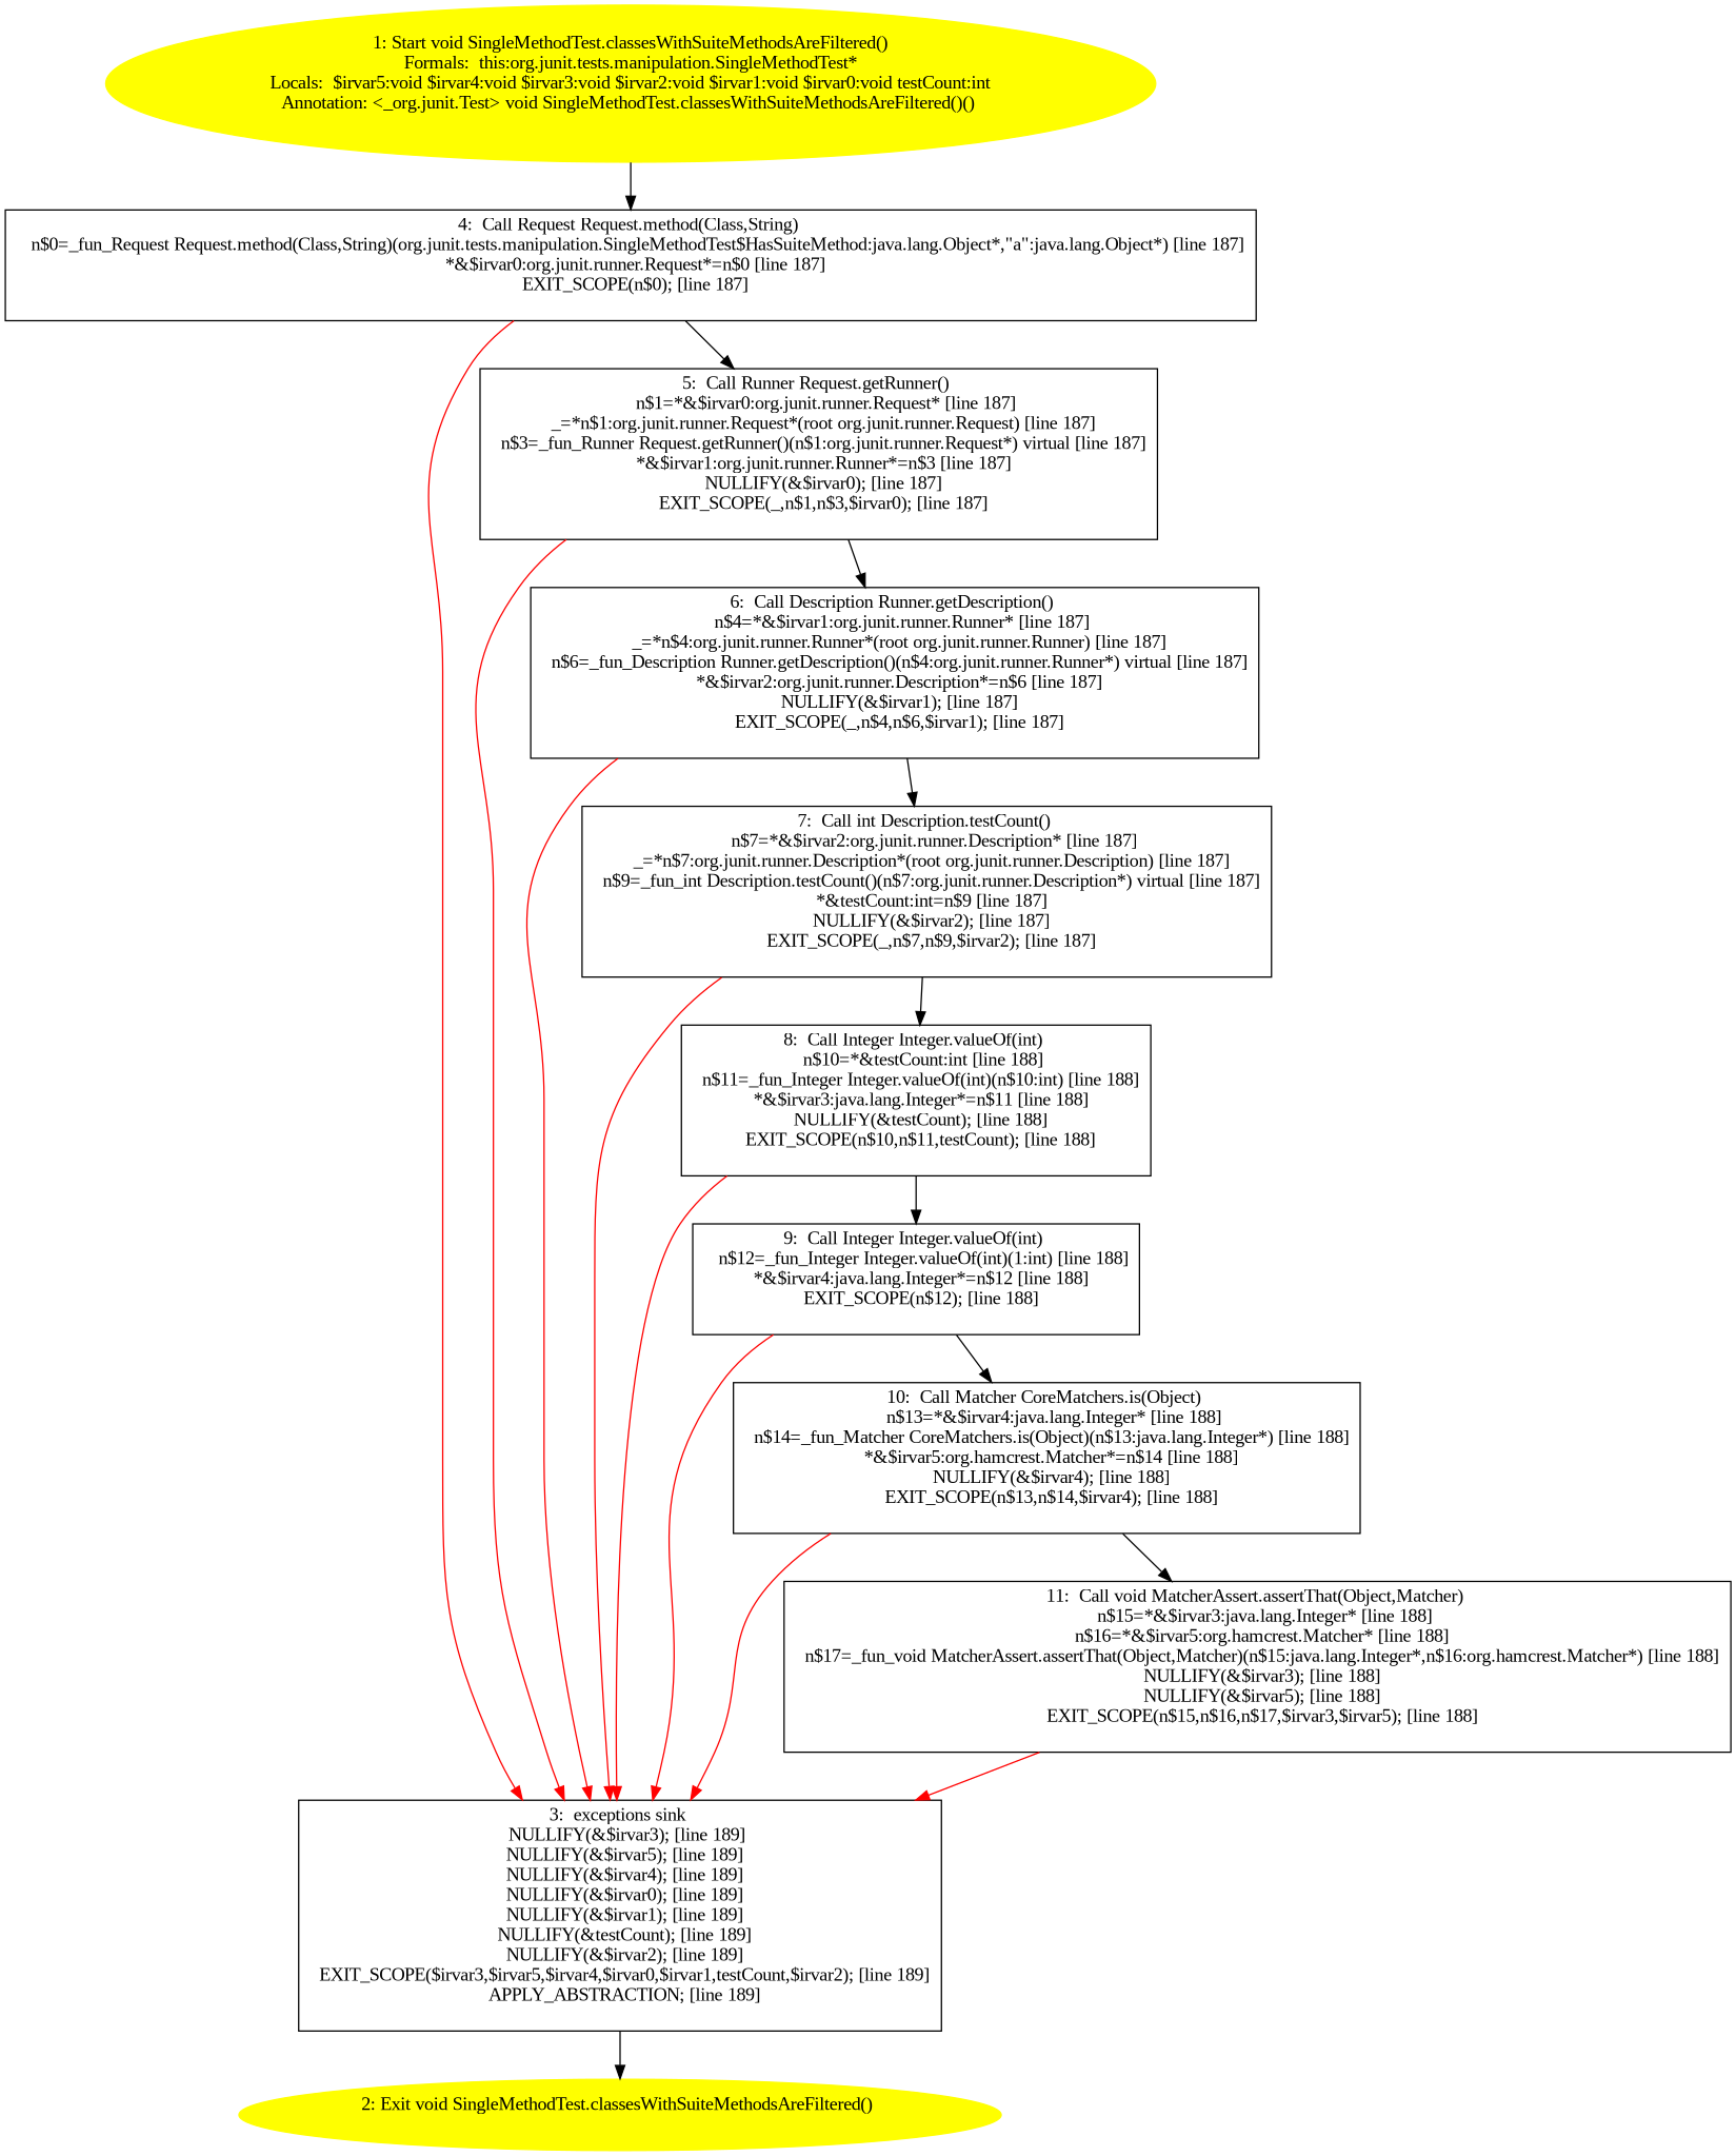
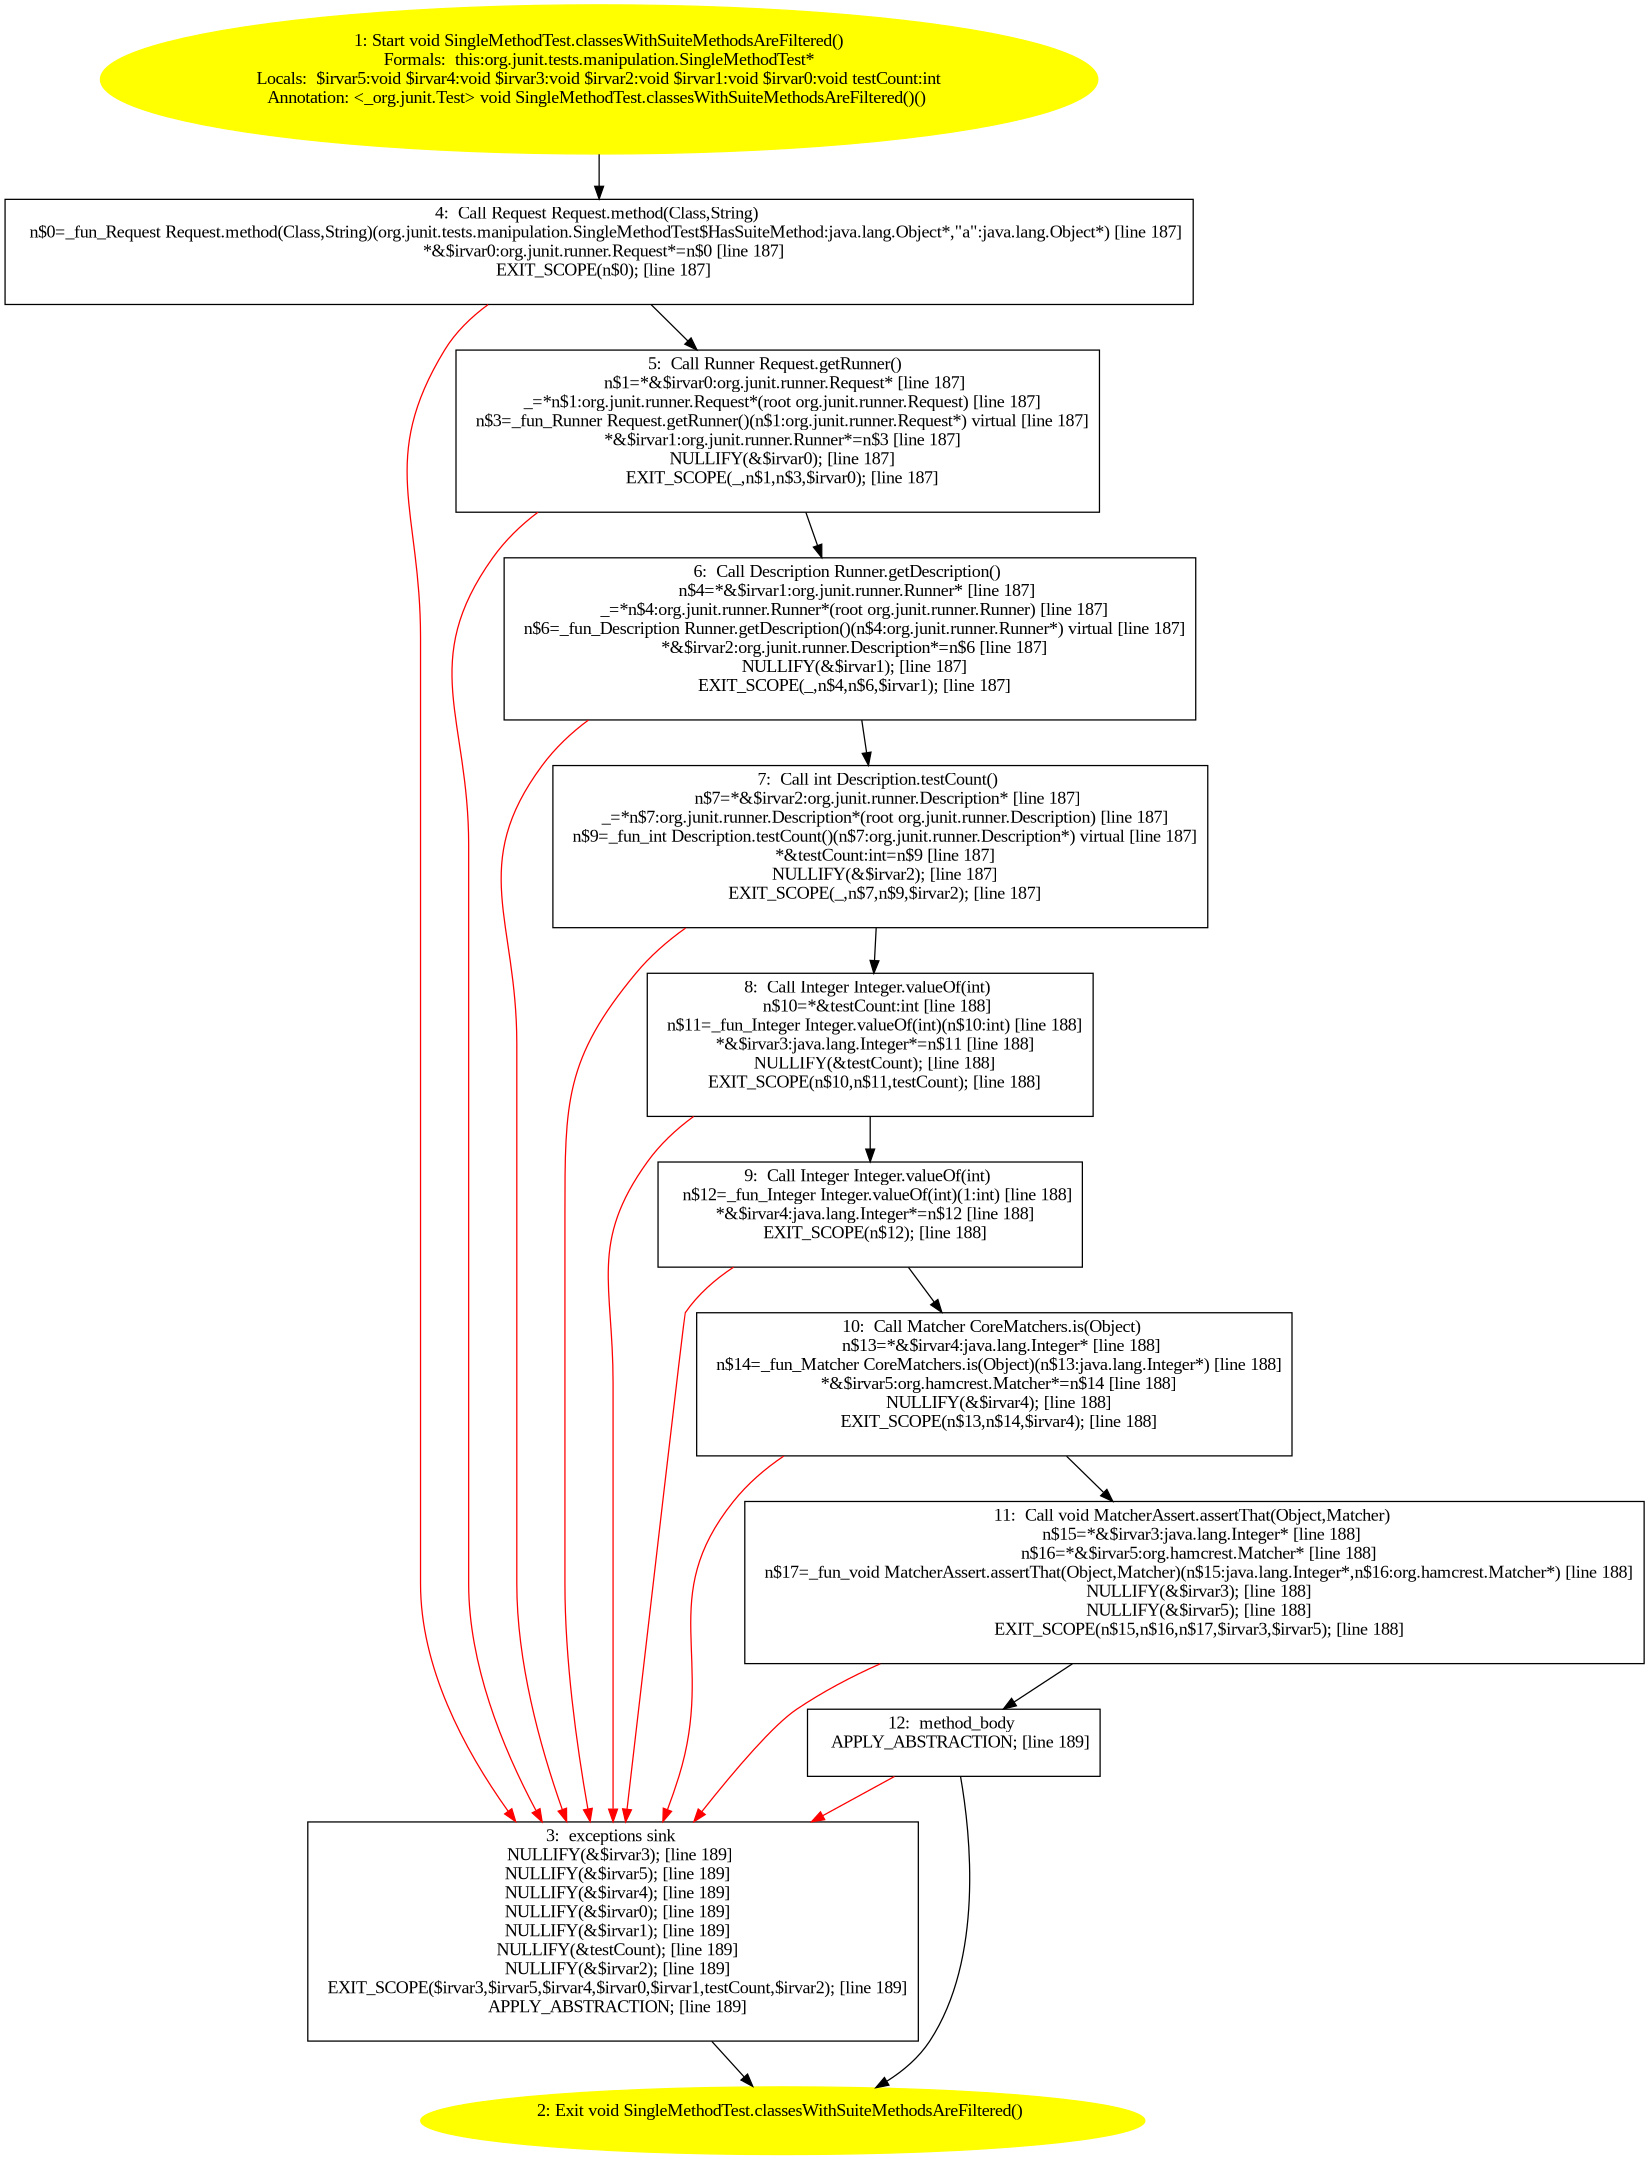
  digraph {
    fontname="Liberation Serif"
    node [fontname="Liberation Serif" shape=box]
    edge [fontname="Liberation Serif"]
    n1 [color=yellow label="1: Start void SingleMethodTest.classesWithSuiteMethodsAreFiltered()\nFormals:  this:org.junit.tests.manipulation.SingleMethodTest*\nLocals:  $irvar5:void $irvar4:void $irvar3:void $irvar2:void $irvar1:void $irvar0:void testCount:int\nAnnotation: <_org.junit.Test> void SingleMethodTest.classesWithSuiteMethodsAreFiltered()() \n  " style=filled shape=""]
    n2 [label="4:  Call Request Request.method(Class,String) \n   n$0=_fun_Request Request.method(Class,String)(org.junit.tests.manipulation.SingleMethodTest$HasSuiteMethod:java.lang.Object*,\"a\":java.lang.Object*) [line 187]\n  *&$irvar0:org.junit.runner.Request*=n$0 [line 187]\n  EXIT_SCOPE(n$0); [line 187]\n "]
    n3 [label="3:  exceptions sink \n   NULLIFY(&$irvar3); [line 189]\n  NULLIFY(&$irvar5); [line 189]\n  NULLIFY(&$irvar4); [line 189]\n  NULLIFY(&$irvar0); [line 189]\n  NULLIFY(&$irvar1); [line 189]\n  NULLIFY(&testCount); [line 189]\n  NULLIFY(&$irvar2); [line 189]\n  EXIT_SCOPE($irvar3,$irvar5,$irvar4,$irvar0,$irvar1,testCount,$irvar2); [line 189]\n  APPLY_ABSTRACTION; [line 189]\n "]
    n4 [label="5:  Call Runner Request.getRunner() \n   n$1=*&$irvar0:org.junit.runner.Request* [line 187]\n  _=*n$1:org.junit.runner.Request*(root org.junit.runner.Request) [line 187]\n  n$3=_fun_Runner Request.getRunner()(n$1:org.junit.runner.Request*) virtual [line 187]\n  *&$irvar1:org.junit.runner.Runner*=n$3 [line 187]\n  NULLIFY(&$irvar0); [line 187]\n  EXIT_SCOPE(_,n$1,n$3,$irvar0); [line 187]\n "]
    n5 [color=yellow label="2: Exit void SingleMethodTest.classesWithSuiteMethodsAreFiltered() \n  " style=filled shape=""]
    n6 [label="6:  Call Description Runner.getDescription() \n   n$4=*&$irvar1:org.junit.runner.Runner* [line 187]\n  _=*n$4:org.junit.runner.Runner*(root org.junit.runner.Runner) [line 187]\n  n$6=_fun_Description Runner.getDescription()(n$4:org.junit.runner.Runner*) virtual [line 187]\n  *&$irvar2:org.junit.runner.Description*=n$6 [line 187]\n  NULLIFY(&$irvar1); [line 187]\n  EXIT_SCOPE(_,n$4,n$6,$irvar1); [line 187]\n "]
    n7 [label="7:  Call int Description.testCount() \n   n$7=*&$irvar2:org.junit.runner.Description* [line 187]\n  _=*n$7:org.junit.runner.Description*(root org.junit.runner.Description) [line 187]\n  n$9=_fun_int Description.testCount()(n$7:org.junit.runner.Description*) virtual [line 187]\n  *&testCount:int=n$9 [line 187]\n  NULLIFY(&$irvar2); [line 187]\n  EXIT_SCOPE(_,n$7,n$9,$irvar2); [line 187]\n "]
    n8 [label="8:  Call Integer Integer.valueOf(int) \n   n$10=*&testCount:int [line 188]\n  n$11=_fun_Integer Integer.valueOf(int)(n$10:int) [line 188]\n  *&$irvar3:java.lang.Integer*=n$11 [line 188]\n  NULLIFY(&testCount); [line 188]\n  EXIT_SCOPE(n$10,n$11,testCount); [line 188]\n "]
    n9 [label="9:  Call Integer Integer.valueOf(int) \n   n$12=_fun_Integer Integer.valueOf(int)(1:int) [line 188]\n  *&$irvar4:java.lang.Integer*=n$12 [line 188]\n  EXIT_SCOPE(n$12); [line 188]\n "]
    n10 [label="10:  Call Matcher CoreMatchers.is(Object) \n   n$13=*&$irvar4:java.lang.Integer* [line 188]\n  n$14=_fun_Matcher CoreMatchers.is(Object)(n$13:java.lang.Integer*) [line 188]\n  *&$irvar5:org.hamcrest.Matcher*=n$14 [line 188]\n  NULLIFY(&$irvar4); [line 188]\n  EXIT_SCOPE(n$13,n$14,$irvar4); [line 188]\n "]
    n11 [label="11:  Call void MatcherAssert.assertThat(Object,Matcher) \n   n$15=*&$irvar3:java.lang.Integer* [line 188]\n  n$16=*&$irvar5:org.hamcrest.Matcher* [line 188]\n  n$17=_fun_void MatcherAssert.assertThat(Object,Matcher)(n$15:java.lang.Integer*,n$16:org.hamcrest.Matcher*) [line 188]\n  NULLIFY(&$irvar3); [line 188]\n  NULLIFY(&$irvar5); [line 188]\n  EXIT_SCOPE(n$15,n$16,n$17,$irvar3,$irvar5); [line 188]\n "]
+   n12 [label="12:  method_body \n   APPLY_ABSTRACTION; [line 189]\n "]
    n1 -> n2
    n2 -> n3 [color=red]
    n2 -> n4
    n3 -> n5
    n4 -> n3 [color=red]
    n4 -> n6
    n6 -> n3 [color=red]
    n6 -> n7
    n7 -> n3 [color=red]
    n7 -> n8
    n8 -> n3 [color=red]
    n8 -> n9
    n9 -> n3 [color=red]
    n9 -> n10
    n10 -> n3 [color=red]
    n10 -> n11
    n11 -> n3 [color=red]
+   n11 -> n12
+   n12 -> n3 [color=red]
+   n12 -> n5
  }
